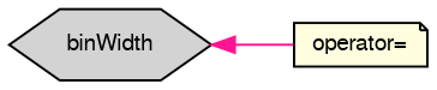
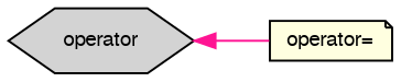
  digraph {
    rankdir=LR
    node [color=black fontname=FreeSans fontsize=10 style=filled]
-   n1 [fillcolor=lightgrey fontcolor=black height=0.2 label=binWidth shape=hexagon width=0.4]
+   n1 [fillcolor=lightgrey fontcolor=black height=0.2 label=operator shape=hexagon width=0.4]
    n2 [height=0.2 label="operator=" shape=note width=0.4 fillcolor=lightyellow]
    n1 -> n2 [color=deeppink dir=back fontname=FreeSans fontsize=10 labelfontname=FreeSans labelfontsize=10 style=solid]
  }
